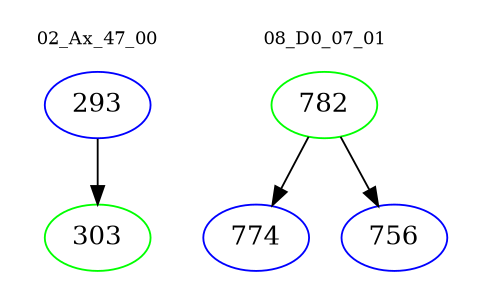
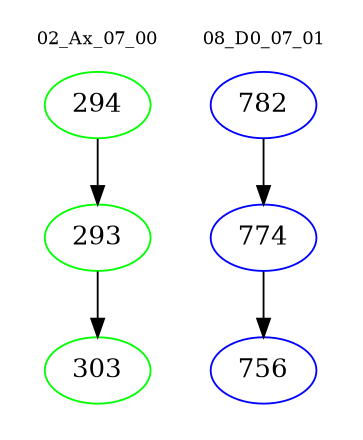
  digraph {
    node [color=green]
    edge [color=black]
-   n2 [color=blue label=293]
+   n1 [label=294]
+   n2 [label=293]
    n3 [label=303]
-   n4 [label=782]
+   n4 [color=blue label=782]
    n5 [color=blue label=774]
    n6 [color=blue label=756]
    subgraph cluster_1 {
      color=white
      fontsize=10
-     label="02_Ax_47_00"
+     label="02_Ax_07_00"
+     n1
      n2
      n3
    }
    subgraph cluster_2 {
      color=white
      fontsize=10
      label="08_D0_07_01"
      n4
      n5
      n6
    }
+   n1 -> n2
    n2 -> n3
    n4 -> n5
-   n4 -> n6
+   n5 -> n6
  }
